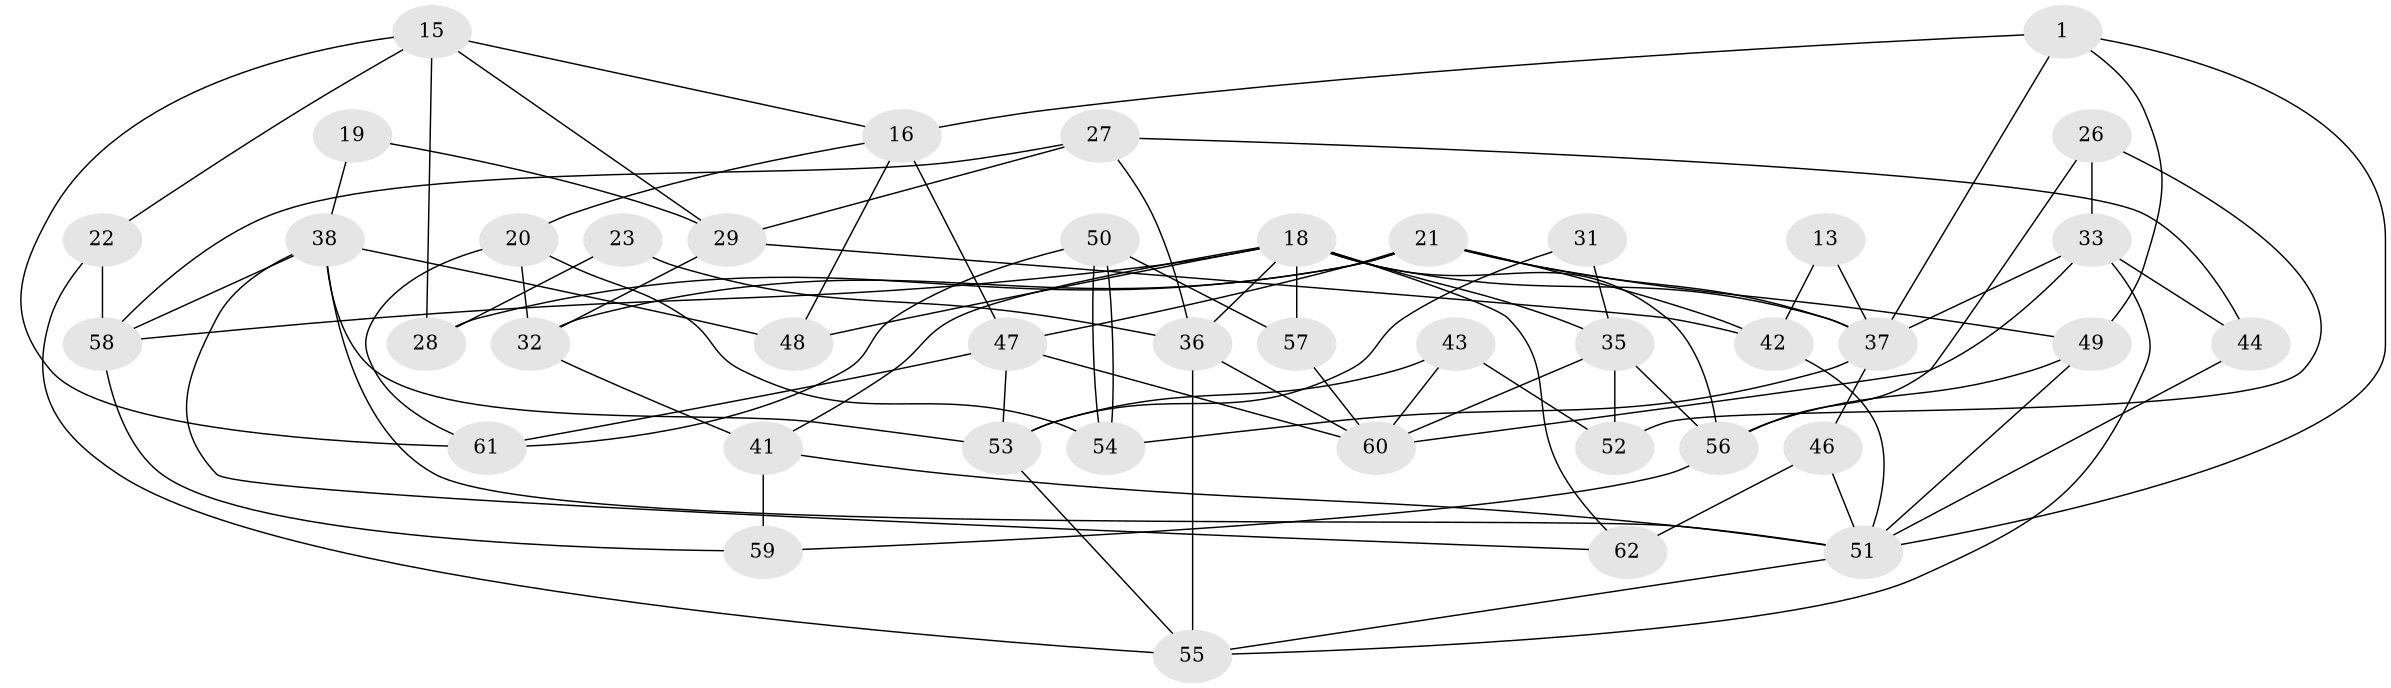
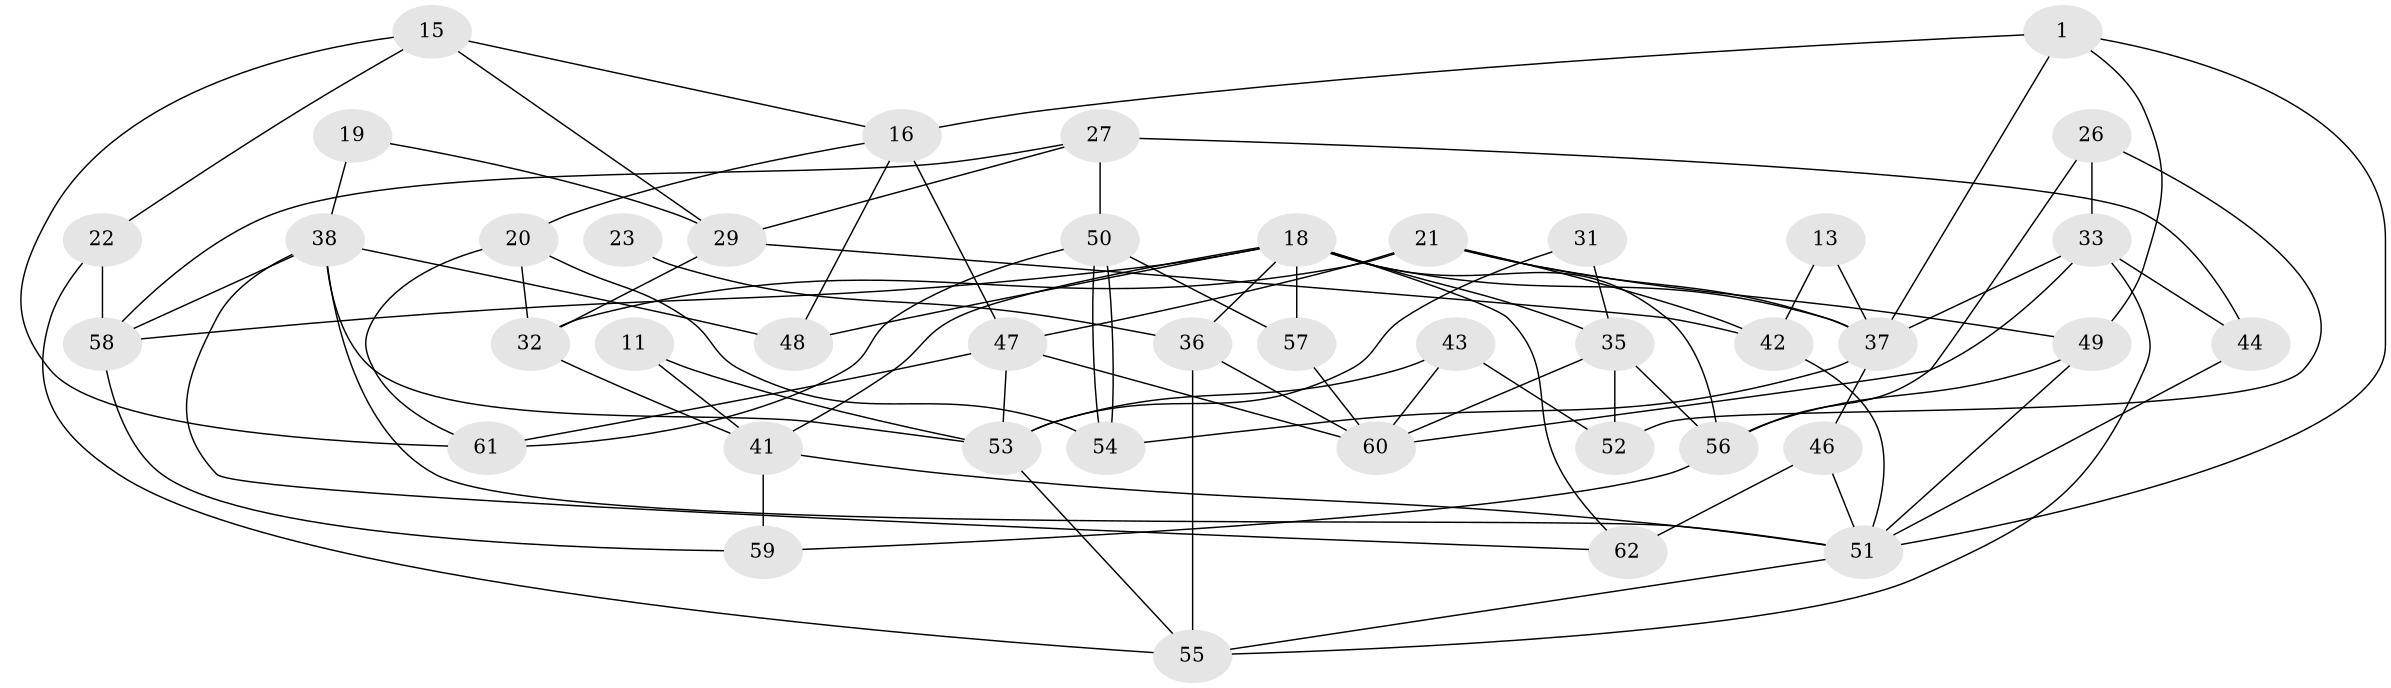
  graph {
    node [color=gray90 style=filled]
    n1 [label=16 super="+6"]
    20
    47
    48
    n5 [label=1]
    37 [super="+30"]
    49 [super="+39"]
    51 [super="+3"]
    54
    46
    56 [super="+4"]
    55
    41 [super="+7"]
    59
+   11
    53 [super="+40"]
    13
    42
    15 [super="+9"]
    22
-   28
    61
    29
    58 [super="+34"]
    32 [super="+5"]
    60 [super="+14"]
    18 [super="+16+10"]
    35 [super="+8"]
    36 [super="+12"]
    57
    62 [super="+45"]
    52
    19 [super="+1"]
    38
    21
    23
    33 [super="+25"]
    44
    26
    27
    50
    31
    43
    n1 -- 20
    n1 -- 47
    n1 -- 48
    20 -- 54
    20 -- 61
    20 -- 32
    47 -- 53
    47 -- 61
    47 -- 60
    n5 -- n1 [weight=2]
    n5 -- 37
    n5 -- 49 [weight=2]
    n5 -- 51
    37 -- 54 [weight=2]
    37 -- 46
    49 -- 51
    49 -- 56 [weight=2]
    51 -- 55
    46 -- 51
    46 -- 62 [weight=2]
    56 -- 59
    41 -- 51
    41 -- 59
+   11 -- 41
+   11 -- 53
    53 -- 55
    13 -- 37
    13 -- 42
    42 -- 51
    15 -- n1
    15 -- 22
-   15 -- 28
    15 -- 61
    15 -- 29
    22 -- 55
    22 -- 58
    29 -- 42
    29 -- 32
    58 -- 59
    32 -- 41
    18 -- 48
    18 -- 37
    18 -- 56
    18 -- 41
    18 -- 58
    18 -- 35 [weight=2]
    18 -- 36 [weight=2]
    18 -- 57
    18 -- 62
    35 -- 56
    35 -- 60
    35 -- 52
    36 -- 55 [weight=2]
    36 -- 60
    57 -- 60
    19 -- 29 [weight=2]
    19 -- 38
    38 -- 48
    38 -- 51
    38 -- 53 [weight=2]
    38 -- 58 [weight=2]
    38 -- 62
    21 -- 47
    21 -- 37
    21 -- 49
    21 -- 42
-   21 -- 28
    21 -- 32
-   23 -- 28
    23 -- 36
    33 -- 37
    33 -- 55
    33 -- 60
    33 -- 44
    44 -- 51
    26 -- 56
    26 -- 52
    26 -- 33 [weight=2]
    27 -- 29
    27 -- 58
    27 -- 44
-   27 -- 36
+   27 -- 50
    50 -- 54
    50 -- 54
    50 -- 61
    50 -- 57
    31 -- 53
    31 -- 35
    43 -- 53
    43 -- 60
    43 -- 52
  }
